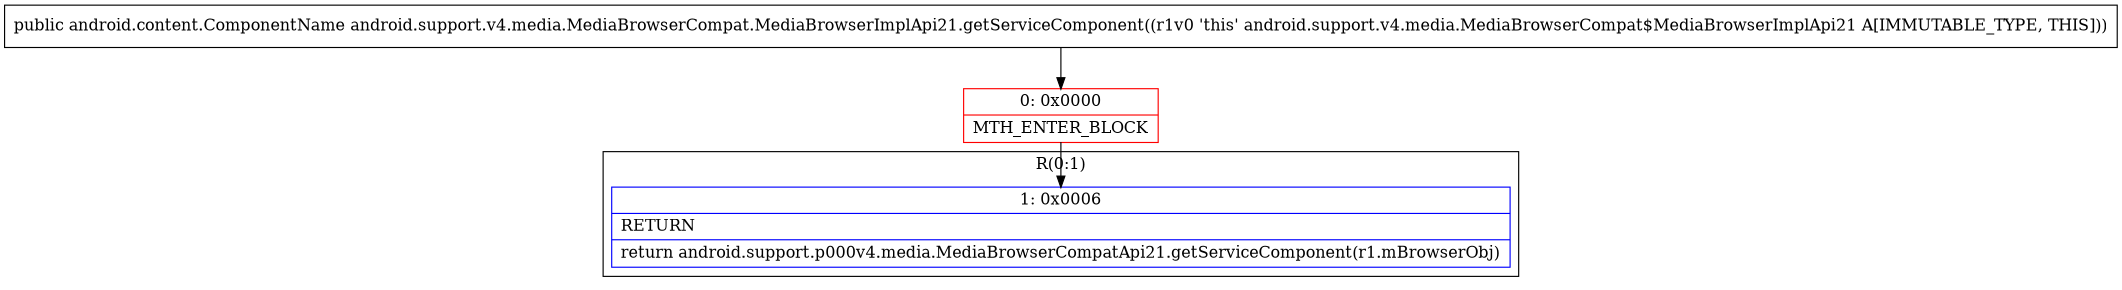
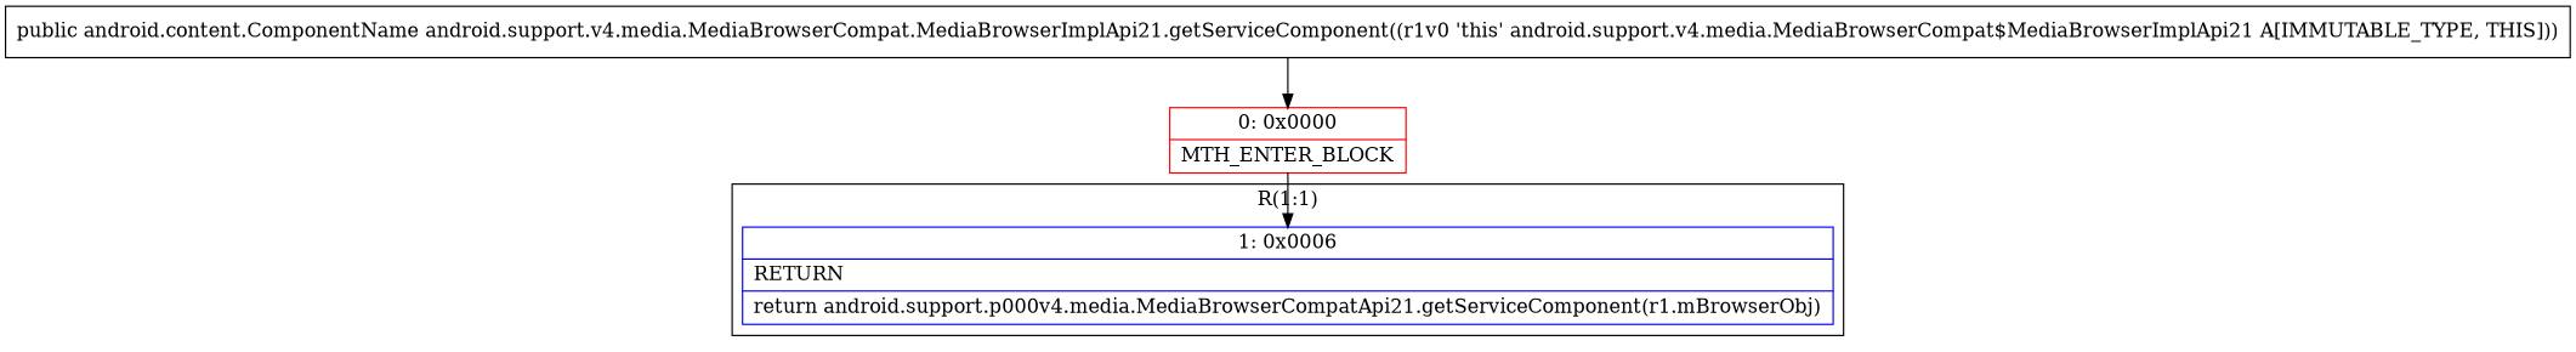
  digraph {
    node [shape=record]
    n1 [color=blue label="{1\:\ 0x0006|RETURN\l|return android.support.p000v4.media.MediaBrowserCompatApi21.getServiceComponent(r1.mBrowserObj)\l}"]
    n2 [color=red label="{0\:\ 0x0000|MTH_ENTER_BLOCK\l}"]
    n3 [label="{public android.content.ComponentName android.support.v4.media.MediaBrowserCompat.MediaBrowserImplApi21.getServiceComponent((r1v0 'this' android.support.v4.media.MediaBrowserCompat$MediaBrowserImplApi21 A[IMMUTABLE_TYPE, THIS])) }"]
    subgraph cluster_1 {
-     label="R(0:1)"
+     label="R(1:1)"
      n1
    }
    n2 -> n1
    n3 -> n2
  }
